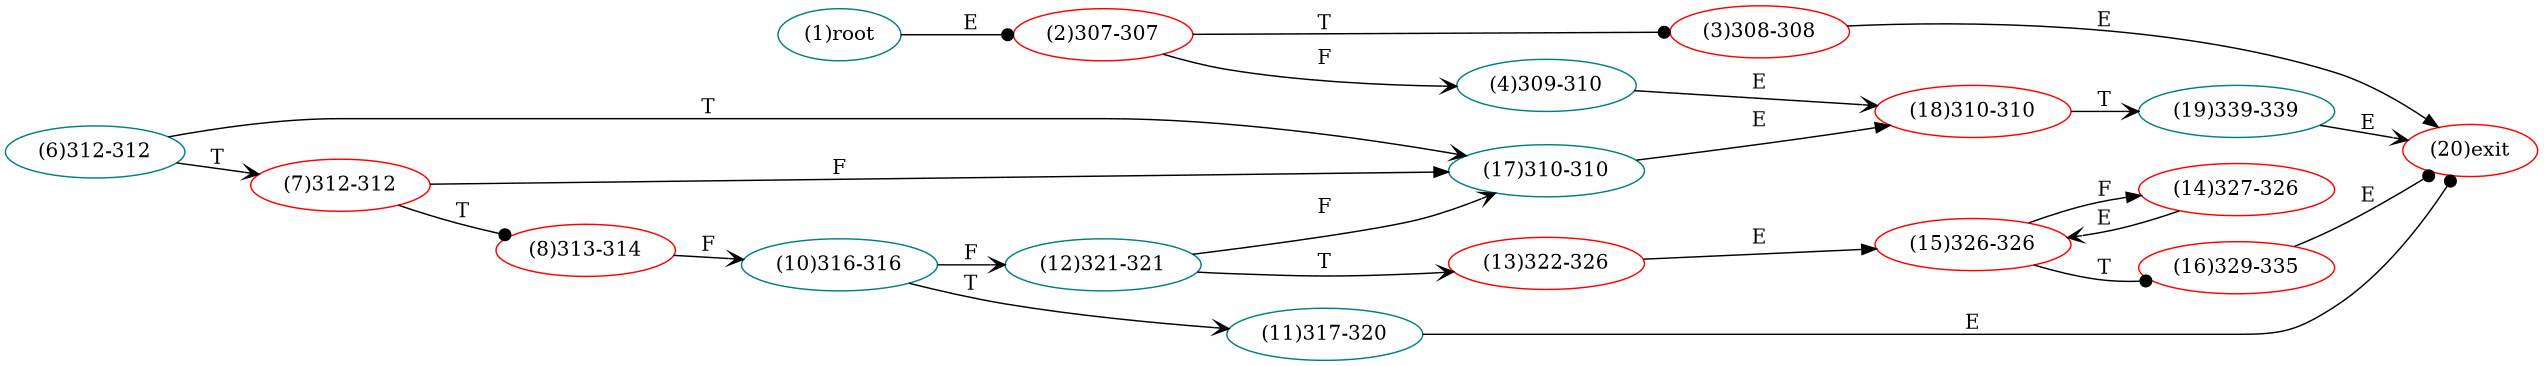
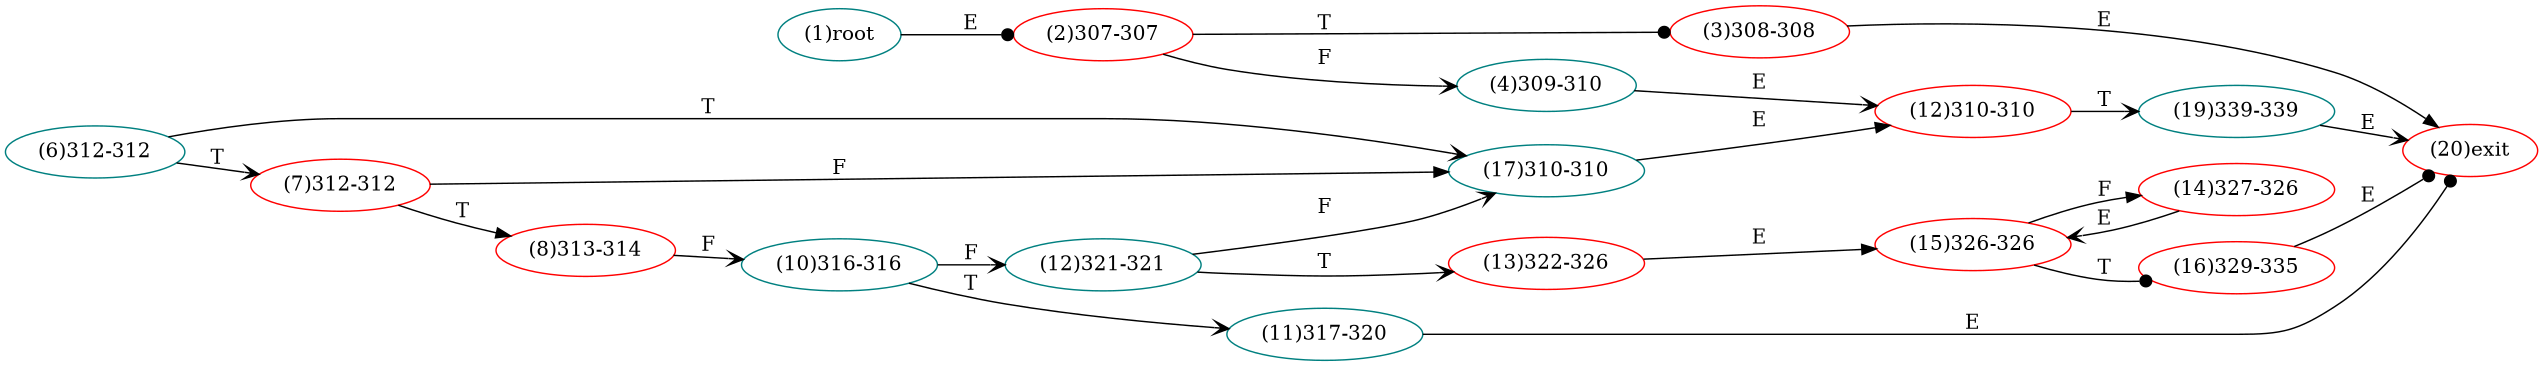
  digraph {
    rankdir=LR
    node [color=red]
    edge [arrowhead=vee]
    n1 [color=teal label="(1)root"]
    n2 [label="(2)307-307"]
    n3 [label="(3)308-308"]
    n4 [color=teal label="(4)309-310"]
    n5 [label="(20)exit"]
-   n6 [label="(18)310-310"]
+   n6 [label="(12)310-310"]
    n7 [color=teal label="(19)339-339"]
    n8 [color=teal label="(6)312-312"]
    n9 [label="(7)312-312"]
    n10 [color=teal label="(17)310-310"]
    n11 [label="(8)313-314"]
    n12 [color=teal label="(10)316-316"]
    n13 [color=teal label="(11)317-320"]
    n14 [color=teal label="(12)321-321"]
    n15 [label="(13)322-326"]
    n16 [label="(15)326-326"]
    n17 [label="(14)327-326"]
    n18 [label="(16)329-335"]
    n1 -> n2 [arrowhead=dot label=E]
    n2 -> n3 [arrowhead=dot label=T]
    n2 -> n4 [label=F]
    n3 -> n5 [arrowhead=normal label=E]
    n4 -> n6 [label=E]
    n6 -> n7 [label=T]
    n7 -> n5 [label=E]
    n8 -> n9 [label=T]
    n8 -> n10 [label=T]
    n9 -> n10 [arrowhead=normal label=F]
-   n9 -> n11 [arrowhead=dot label=T]
+   n9 -> n11 [arrowhead=normal label=T]
    n10 -> n6 [arrowhead=normal label=E]
    n11 -> n12 [label=F]
    n12 -> n13 [label=T]
    n12 -> n14 [label=F]
    n13 -> n5 [arrowhead=dot label=E]
    n14 -> n10 [label=F]
    n14 -> n15 [label=T]
    n15 -> n16 [arrowhead=normal label=E]
    n16 -> n17 [arrowhead=normal label=F]
    n16 -> n18 [arrowhead=dot label=T]
    n17 -> n16 [label=E]
    n18 -> n5 [arrowhead=dot label=E]
  }
